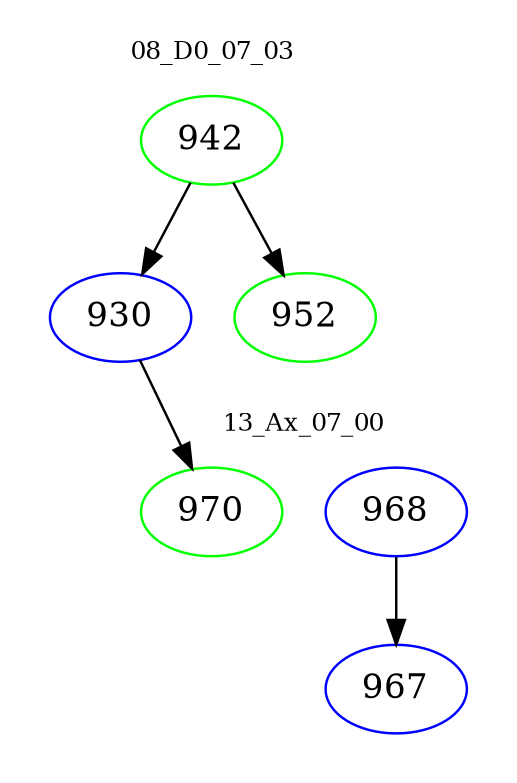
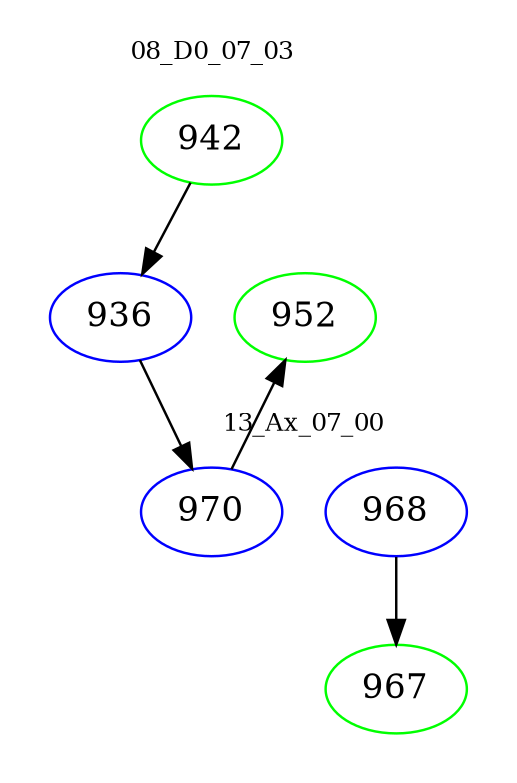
  digraph {
    node [color=blue]
    edge [color=black]
    n1 [label=968]
-   n2 [label=967]
-   n3 [color=green label=970]
+   n2 [color=green label=967]
+   n3 [label=970]
    n4 [color=green label=942]
-   n5 [label=930]
+   n5 [label=936]
    n6 [color=green label=952]
    subgraph cluster_1 {
      color=white
      fontsize=10
      label="13_Ax_07_00"
      n1
      n2
      n3
    }
    subgraph cluster_2 {
      color=white
      fontsize=10
      label="08_D0_07_03"
      n4
      n5
      n6
    }
    n1 -> n2
    n4 -> n5
-   n4 -> n6
+   n3 -> n6
    n5 -> n3
  }
